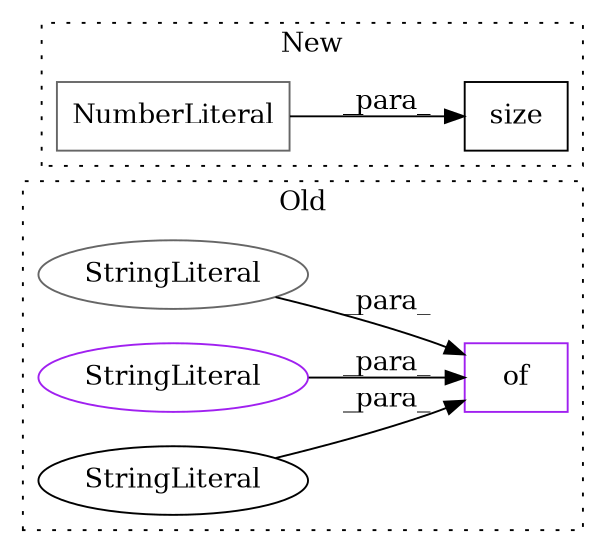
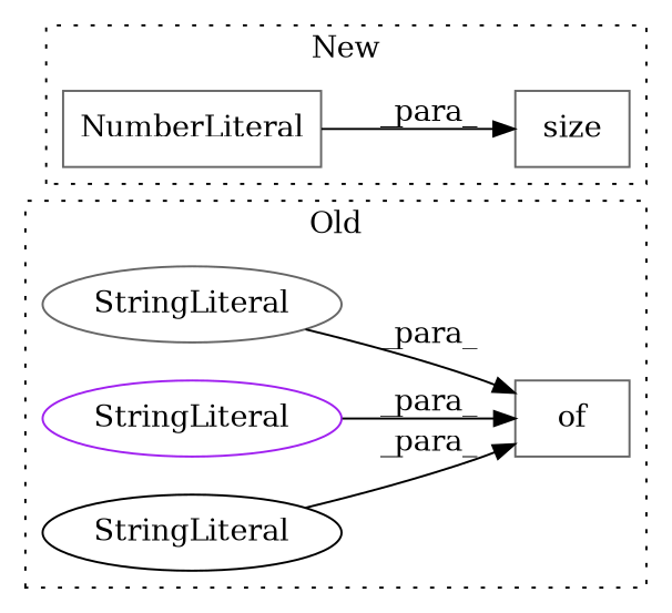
  digraph {
    rankdir=LR
    node [a=45 color=purple l=15 shape=box]
-   n1 [a=32 l="3,1" label=of s="20112,20210"]
+   n1 [a=32 color=gray40 l="3,1" label=of s="20112,20210"]
    n2 [color=gray40 label=StringLiteral s=20153 shape=ellipse]
    n3 [l=6 label=StringLiteral s=20191 shape=ellipse]
    n4 [color=black label=StringLiteral s=20115 shape=ellipse]
-   n5 [a=32 color=black l="5,1" label=size s="22013,22019"]
+   n5 [a=32 color=gray40 l="5,1" label=size s="22013,22019"]
    n6 [a=34 color=gray40 l=1 label=NumberLiteral s=22018]
    subgraph cluster_1 {
      label=Old
      style=dotted
      n1
      n2
      n3
      n4
    }
    subgraph cluster_2 {
      label=New
      style=dotted
      n5
      n6
    }
    n2 -> n1 [label=_para_]
    n3 -> n1 [label=_para_]
    n4 -> n1 [label=_para_]
    n6 -> n5 [label=_para_]
  }
